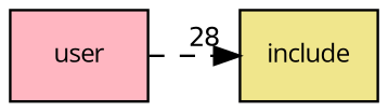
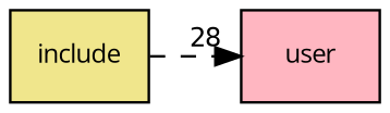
  digraph {
    compound=true
    rankdir=LR
    fontname="Open Sans"
    node [fontname="Open Sans" fontsize=10 shape=box style=filled color=black]
    n1 [fillcolor=lightpink label=user pencolor=black]
    n2 [fillcolor=khaki label=include]
-   n1 -> n2 [headlabel=28 labeldistance=1.5 labelfontname=Helvetica labelfontsize=10 style=dashed fontname="Open Sans"]
+   n2 -> n1 [headlabel=28 labeldistance=1.5 labelfontname=Helvetica labelfontsize=10 style=dashed fontname="Open Sans"]
  }
